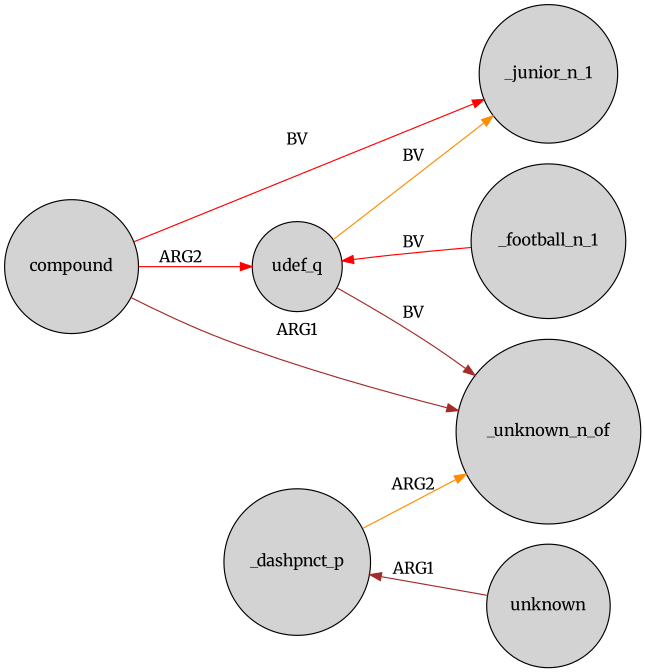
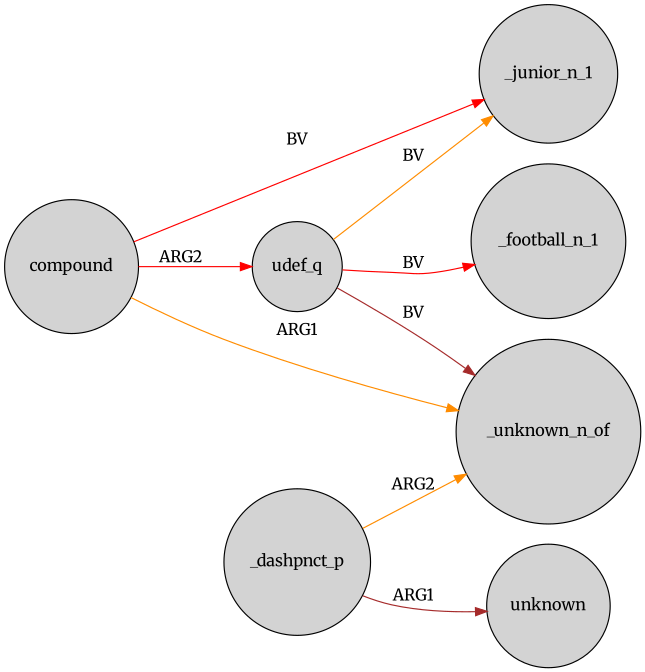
  digraph {
    fontname=Merriweather
    rankdir=LR
    node [fontname=Merriweather shape=circle style=filled]
    edge [color=brown fontname=Merriweather]
    n1 [label=_unknown_n_of]
    compound
    _junior_n_1
    udef_q
    _dashpnct_p
    unknown
    _football_n_1
-   compound -> n1 [label=ARG1]
+   compound -> n1 [color=darkorange label=ARG1]
    compound -> _junior_n_1 [color=red label=BV]
    compound -> udef_q [color=red label=ARG2]
    udef_q -> n1 [label=BV]
    udef_q -> _junior_n_1 [color=darkorange label=BV]
-   _football_n_1 -> udef_q [color=red label=BV]
+   udef_q -> _football_n_1 [color=red label=BV]
    _dashpnct_p -> n1 [color=darkorange label=ARG2]
-   unknown -> _dashpnct_p [label=ARG1]
+   _dashpnct_p -> unknown [label=ARG1]
  }
